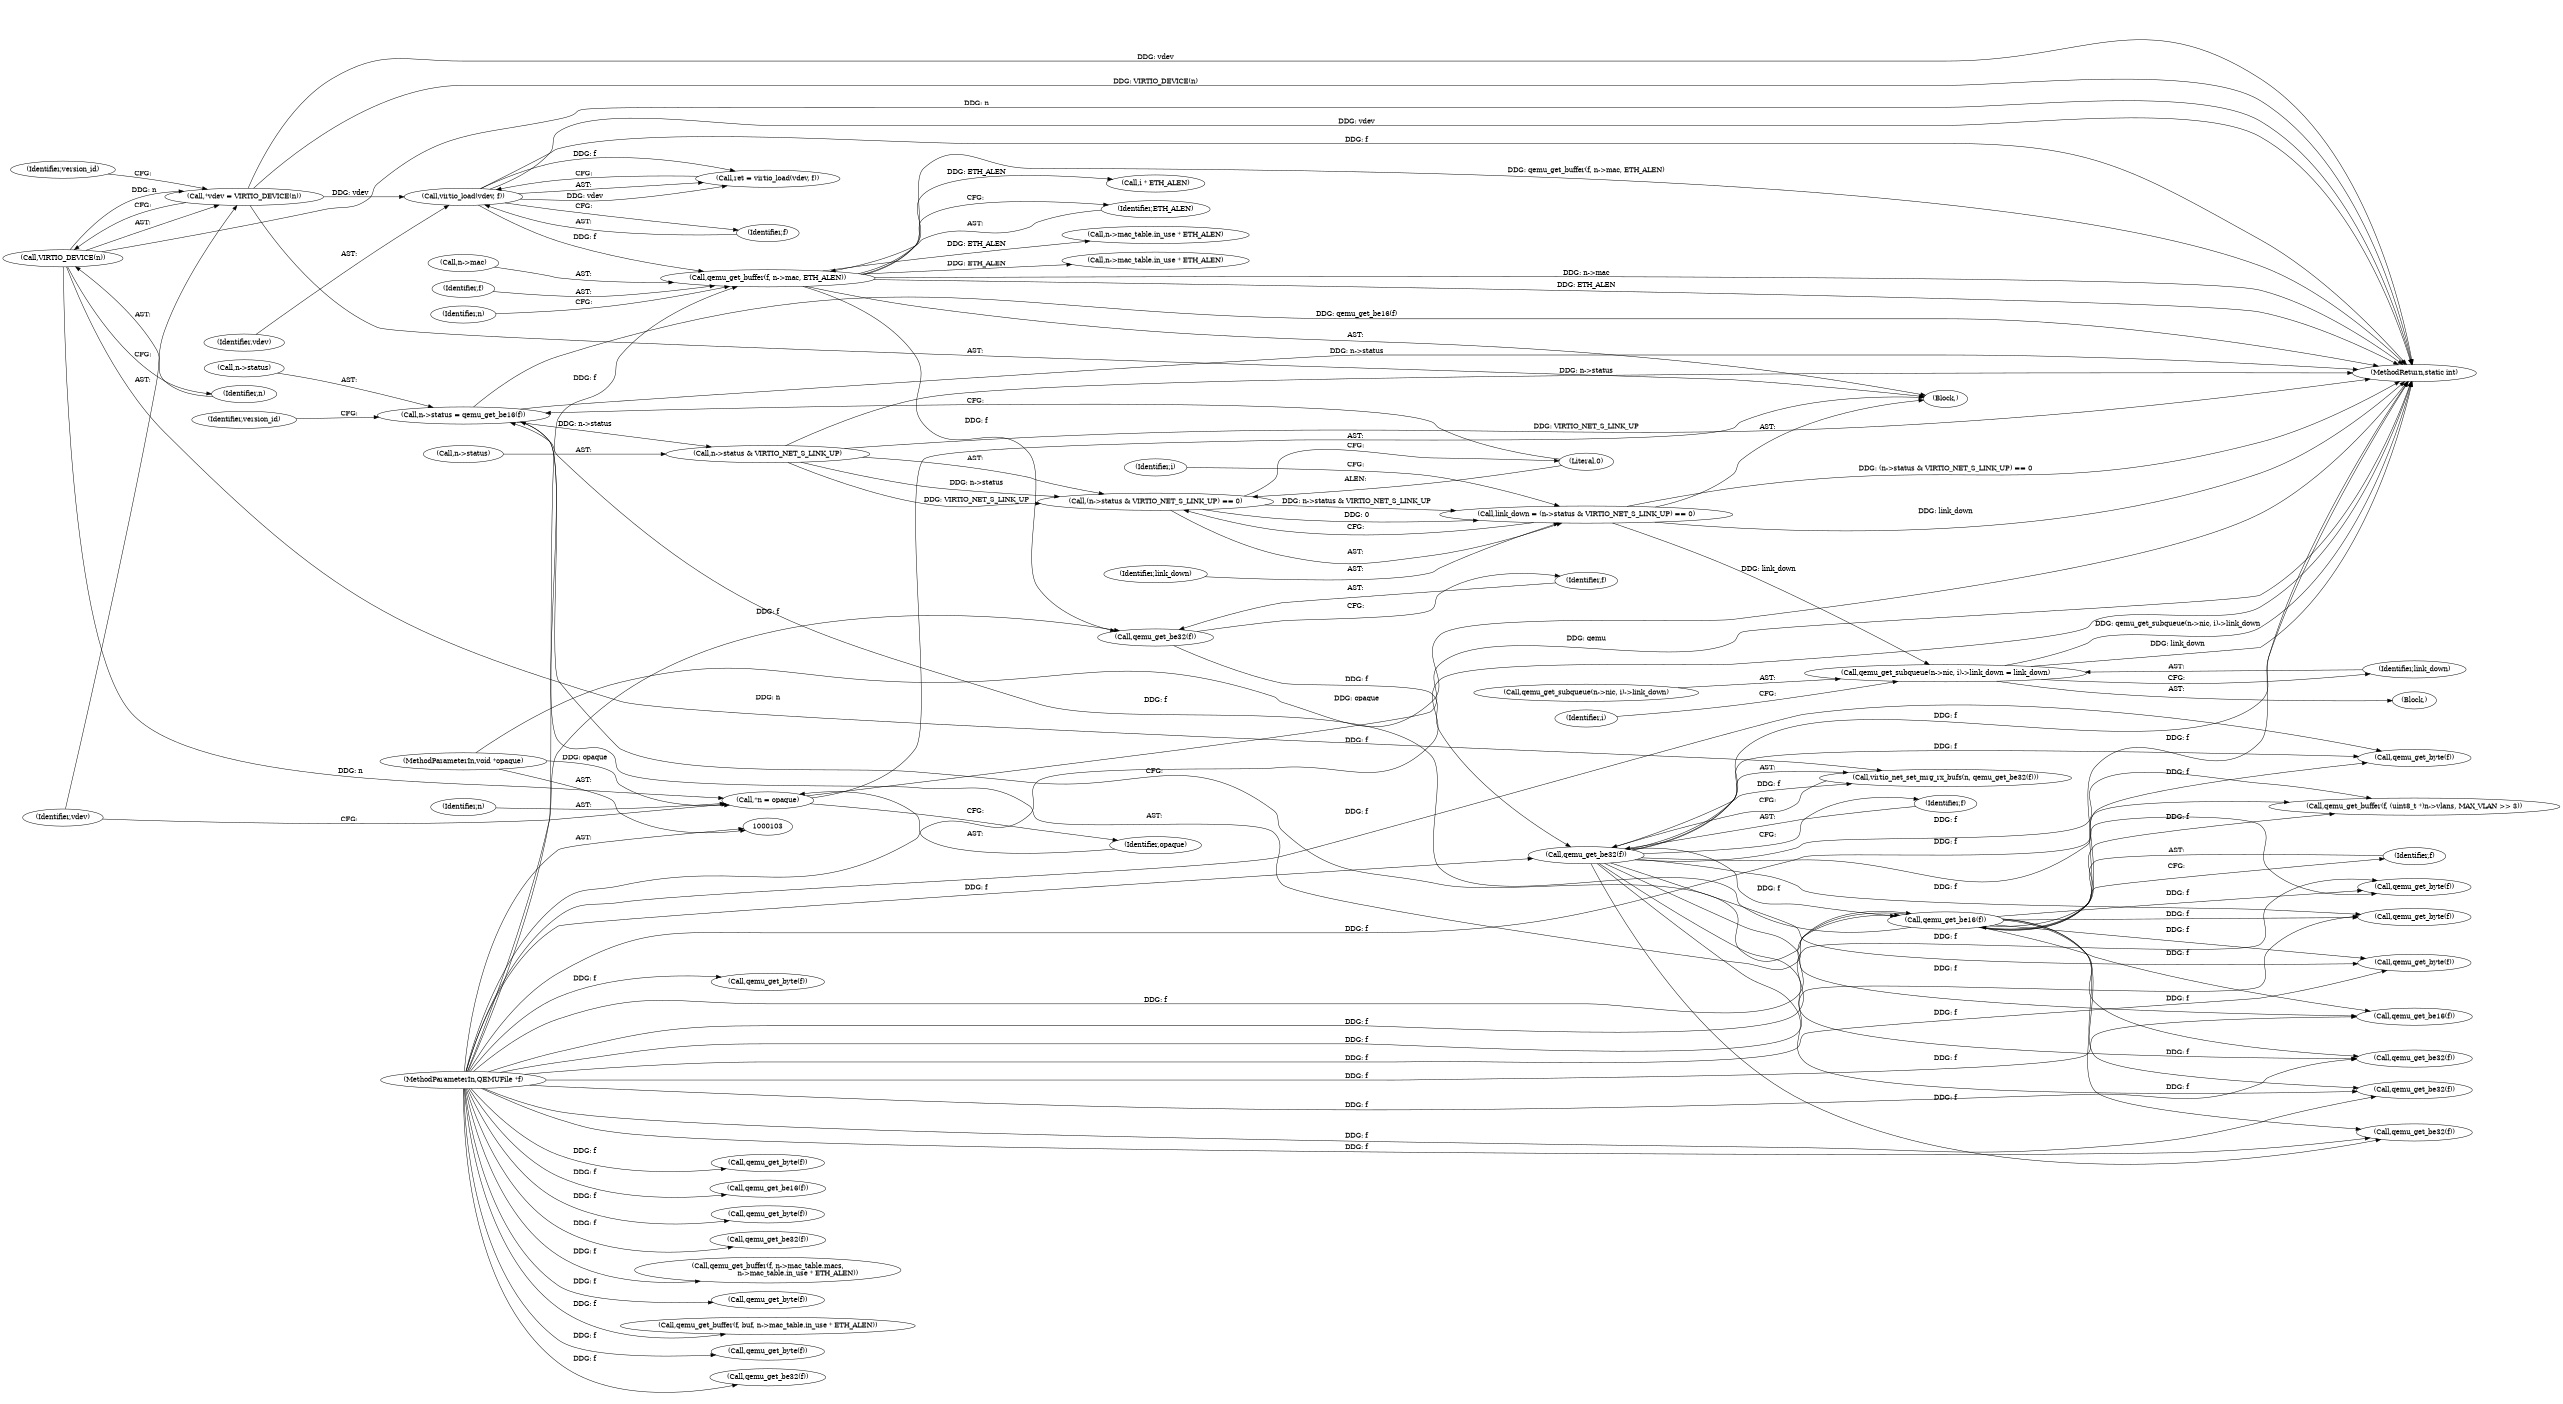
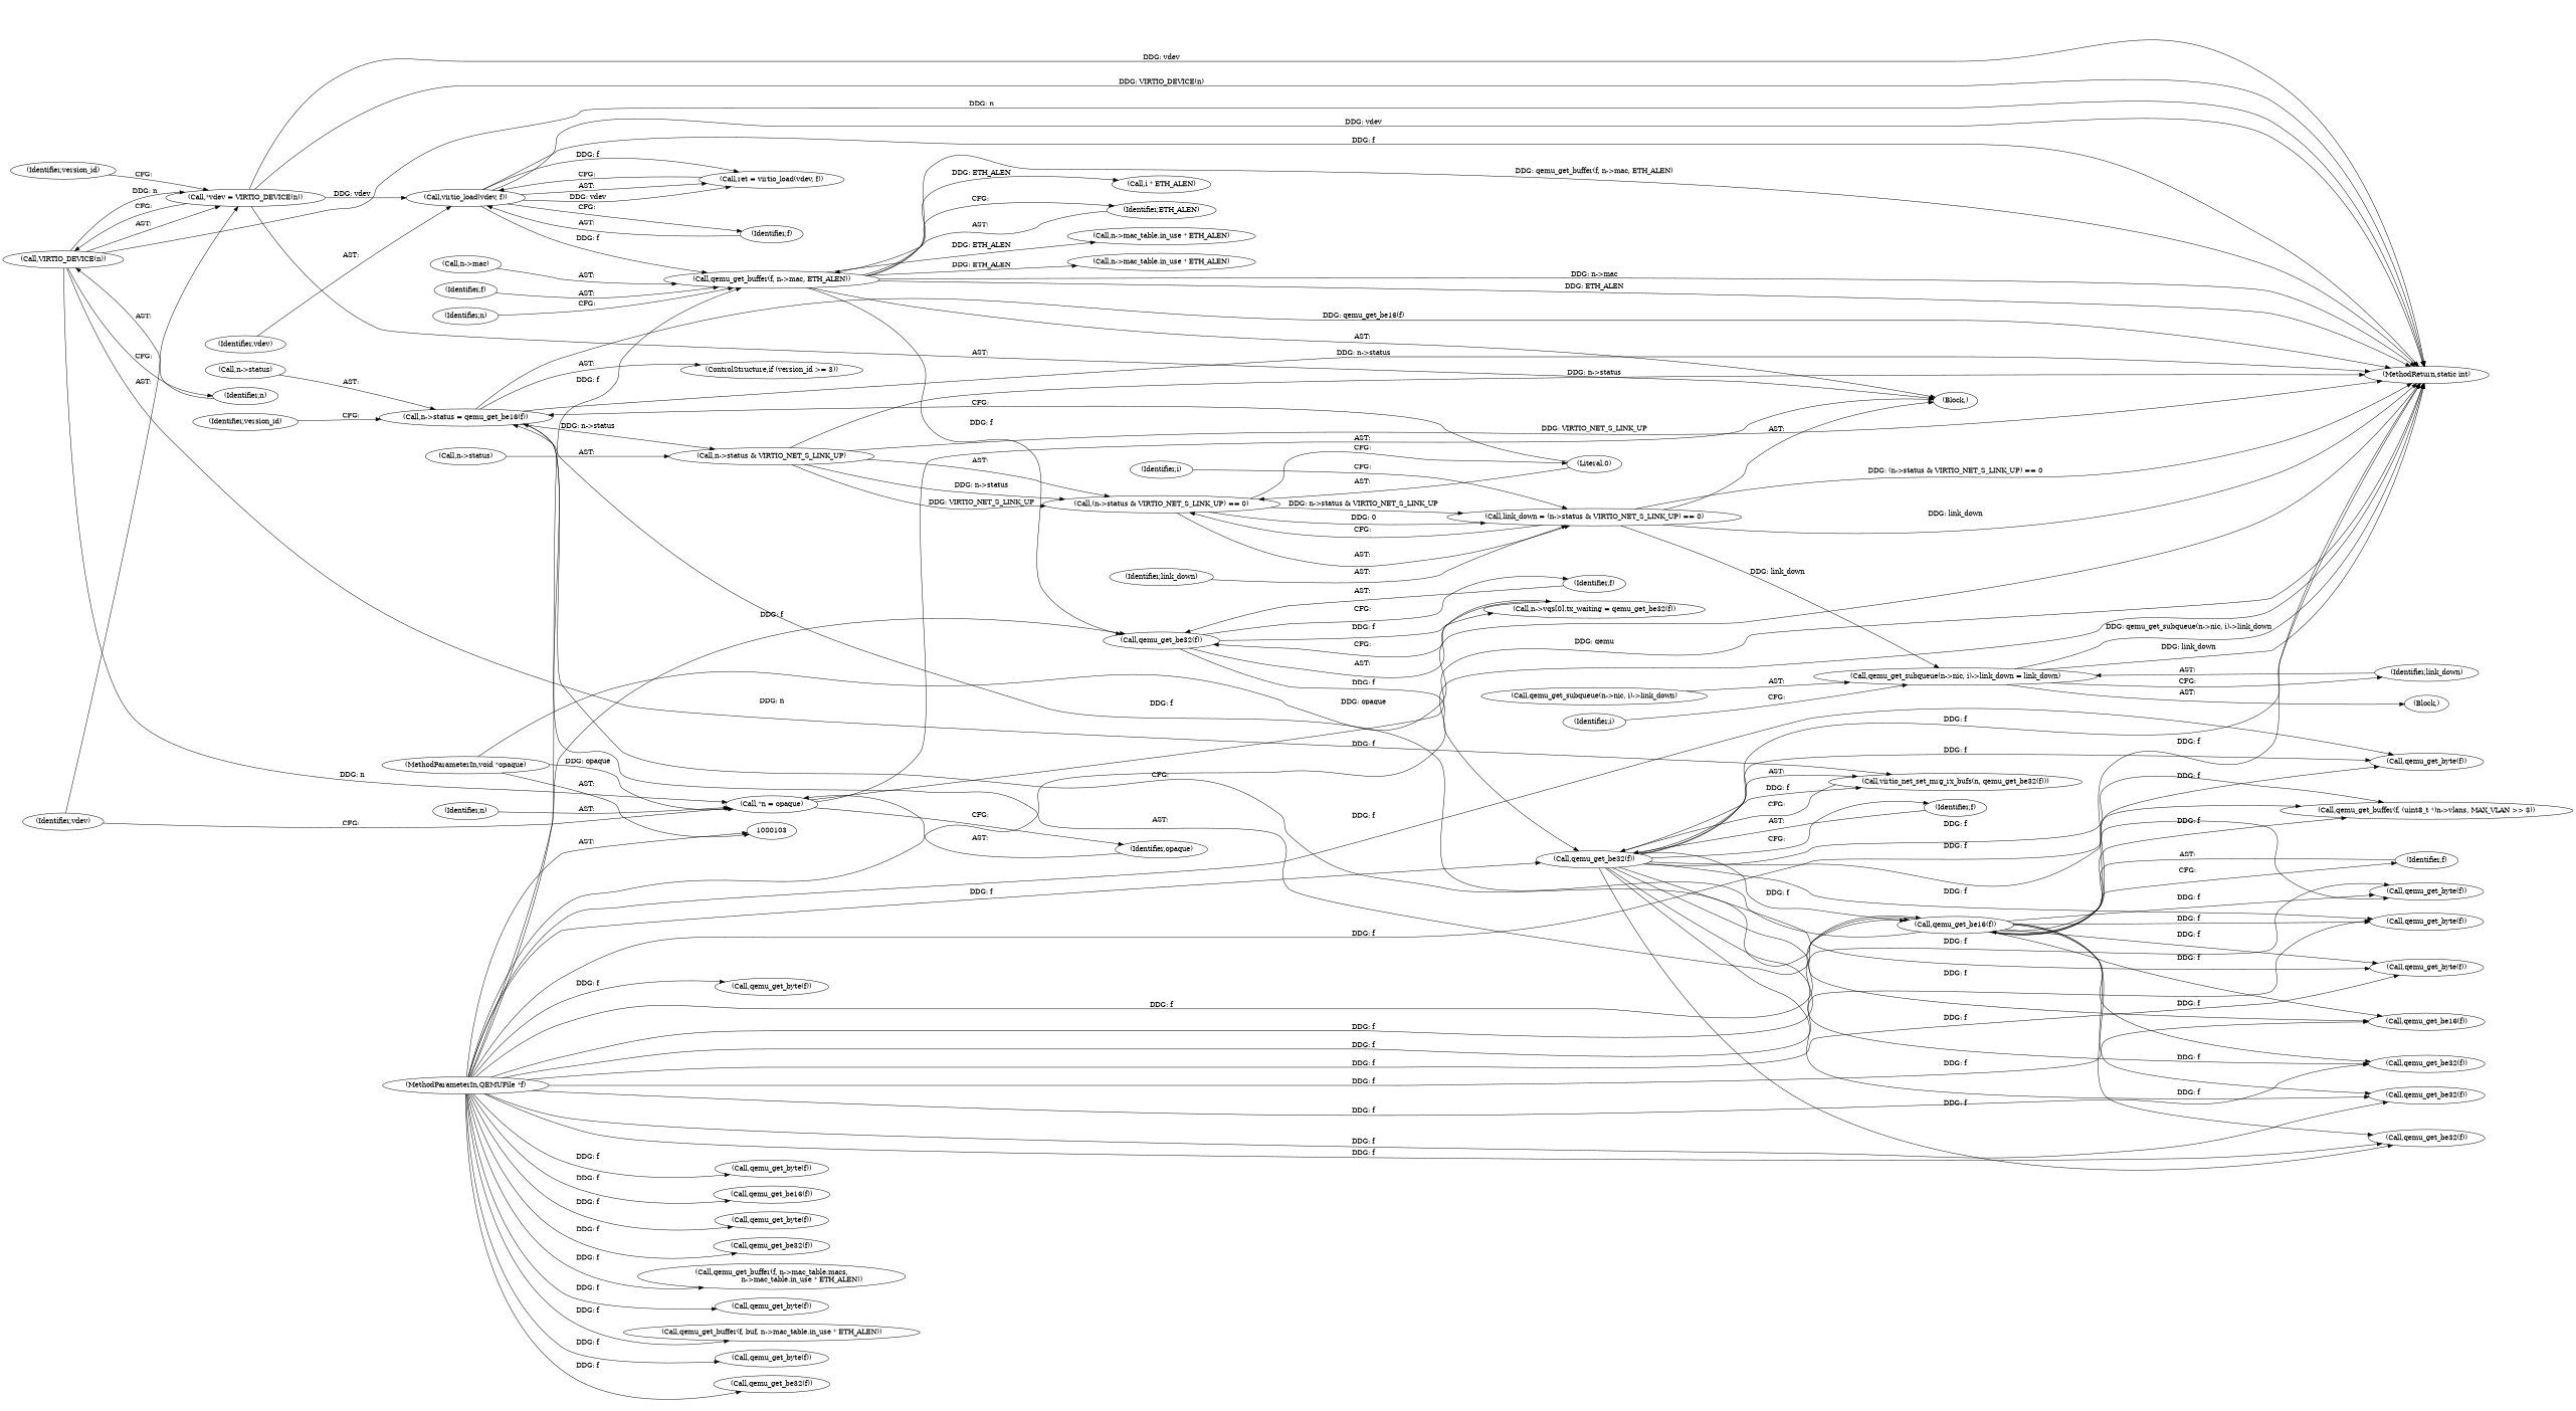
  digraph {
    rankdir=LR
    n1 [label="(Call,n->status = qemu_get_be16(f))"]
    n2 [label="(Call,qemu_get_be16(f))"]
    n3 [label="(Call,n->status & VIRTIO_NET_S_LINK_UP)"]
+   n4 [label="(ControlStructure,if (version_id >= 3))"]
    n5 [label="(MethodReturn,static int)"]
    n6 [label="(Call,qemu_get_byte(f))"]
    n7 [label="(Call,qemu_get_byte(f))"]
    n8 [label="(Call,qemu_get_byte(f))"]
    n9 [label="(Call,qemu_get_be16(f))"]
    n10 [label="(Identifier,f)"]
    n11 [label="(Call,qemu_get_be32(f))"]
    n12 [label="(Call,qemu_get_be32(f))"]
    n13 [label="(Call,qemu_get_be32(f))"]
    n14 [label="(Call,qemu_get_byte(f))"]
    n15 [label="(Call,qemu_get_buffer(f, (uint8_t *)n->vlans, MAX_VLAN >> 3))"]
    n16 [label="(Call,(n->status & VIRTIO_NET_S_LINK_UP) == 0)"]
    n17 [label="(Call,qemu_get_be32(f))"]
    n18 [label="(Call,virtio_net_set_mrg_rx_bufs(n, qemu_get_be32(f)))"]
    n19 [label="(Identifier,f)"]
    n20 [label="(Call,qemu_get_be32(f))"]
    n21 [label="(Identifier,f)"]
+   n22 [label="(Call,n->vqs[0].tx_waiting = qemu_get_be32(f))"]
    n23 [label="(Call,qemu_get_buffer(f, n->mac, ETH_ALEN))"]
    n24 [label="(Call,i * ETH_ALEN)"]
    n25 [label="(Identifier,ETH_ALEN)"]
    n26 [label="(Block,)"]
    n27 [label="(Call,n->mac_table.in_use * ETH_ALEN)"]
    n28 [label="(Call,n->mac_table.in_use * ETH_ALEN)"]
    n29 [label="(Call,virtio_load(vdev, f))"]
    n30 [label="(Identifier,f)"]
    n31 [label="(Call,ret = virtio_load(vdev, f))"]
    n32 [label="(Call,*vdev = VIRTIO_DEVICE(n))"]
    n33 [label="(Call,VIRTIO_DEVICE(n))"]
    n34 [label="(Identifier,n)"]
    n35 [label="(Call,*n = opaque)"]
    n36 [label="(Identifier,opaque)"]
    n37 [label="(MethodParameterIn,void *opaque)"]
    1000103
    n39 [label="(MethodParameterIn,QEMUFile *f)"]
    n40 [label="(Call,qemu_get_be32(f))"]
    n41 [label="(Call,qemu_get_byte(f))"]
    n42 [label="(Call,qemu_get_byte(f))"]
    n43 [label="(Call,qemu_get_be16(f))"]
    n44 [label="(Call,qemu_get_byte(f))"]
    n45 [label="(Call,qemu_get_be32(f))"]
    n46 [label="(Call,qemu_get_buffer(f, n->mac_table.macs,\n                            n->mac_table.in_use * ETH_ALEN))"]
    n47 [label="(Call,qemu_get_byte(f))"]
    n48 [label="(Call,qemu_get_buffer(f, buf, n->mac_table.in_use * ETH_ALEN))"]
    n49 [label="(Call,qemu_get_byte(f))"]
    n50 [label="(Call,link_down = (n->status & VIRTIO_NET_S_LINK_UP) == 0)"]
    n51 [label="(Literal,0)"]
    n52 [label="(Call,qemu_get_subqueue(n->nic, i)->link_down = link_down)"]
    n53 [label="(Block,)"]
    n54 [label="(Identifier,link_down)"]
    n55 [label="(Call,n->status)"]
    n56 [label="(Call,qemu_get_subqueue(n->nic, i)->link_down)"]
    n57 [label="(Identifier,n)"]
    n58 [label="(Call,n->mac)"]
    n59 [label="(Call,n->status)"]
    n60 [label="(Identifier,n)"]
    n61 [label="(Identifier,i)"]
    n62 [label="(Identifier,f)"]
    n63 [label="(Identifier,i)"]
    n64 [label="(Identifier,vdev)"]
    n65 [label="(Identifier,vdev)"]
    n66 [label="(Identifier,version_id)"]
    n67 [label="(Identifier,link_down)"]
    n68 [label="(Identifier,version_id)"]
    n1 -> n2 [label="CFG: "]
    n1 -> n3 [label="DDG: n->status"]
+   n1 -> n4 [label="AST: "]
    n1 -> n5 [label="DDG: qemu_get_be16(f)"]
    n1 -> n5 [label="DDG: n->status"]
    n2 -> n1 [label="AST: "]
    n2 -> n1 [label="DDG: f"]
    n2 -> n5 [label="DDG: f"]
    n2 -> n6 [label="DDG: f"]
    n2 -> n7 [label="DDG: f"]
    n2 -> n8 [label="DDG: f"]
    n2 -> n9 [label="DDG: f"]
    n2 -> n10 [label="CFG: "]
    n2 -> n11 [label="DDG: f"]
    n2 -> n12 [label="DDG: f"]
    n2 -> n13 [label="DDG: f"]
    n2 -> n14 [label="DDG: f"]
    n2 -> n15 [label="DDG: f"]
    n3 -> n5 [label="DDG: n->status"]
    n3 -> n5 [label="DDG: VIRTIO_NET_S_LINK_UP"]
    n3 -> n16 [label="AST: "]
    n3 -> n16 [label="DDG: n->status"]
    n3 -> n16 [label="DDG: VIRTIO_NET_S_LINK_UP"]
    n10 -> n2 [label="AST: "]
    n16 -> n50 [label="AST: "]
    n16 -> n50 [label="DDG: n->status & VIRTIO_NET_S_LINK_UP"]
    n16 -> n50 [label="DDG: 0"]
    n16 -> n51 [label="CFG: "]
    n17 -> n2 [label="DDG: f"]
    n17 -> n5 [label="DDG: f"]
    n17 -> n6 [label="DDG: f"]
    n17 -> n7 [label="DDG: f"]
    n17 -> n8 [label="DDG: f"]
    n17 -> n9 [label="DDG: f"]
    n17 -> n11 [label="DDG: f"]
    n17 -> n12 [label="DDG: f"]
    n17 -> n13 [label="DDG: f"]
    n17 -> n14 [label="DDG: f"]
    n17 -> n15 [label="DDG: f"]
    n17 -> n18 [label="AST: "]
    n17 -> n18 [label="DDG: f"]
    n17 -> n19 [label="CFG: "]
    n18 -> n17 [label="CFG: "]
    n19 -> n17 [label="AST: "]
    n20 -> n17 [label="DDG: f"]
    n20 -> n21 [label="CFG: "]
+   n20 -> n22 [label="AST: "]
+   n20 -> n22 [label="DDG: f"]
    n21 -> n20 [label="AST: "]
+   n22 -> n20 [label="CFG: "]
    n23 -> n5 [label="DDG: qemu_get_buffer(f, n->mac, ETH_ALEN)"]
    n23 -> n5 [label="DDG: n->mac"]
    n23 -> n5 [label="DDG: ETH_ALEN"]
    n23 -> n20 [label="DDG: f"]
    n23 -> n24 [label="DDG: ETH_ALEN"]
    n23 -> n25 [label="CFG: "]
    n23 -> n26 [label="AST: "]
    n23 -> n27 [label="DDG: ETH_ALEN"]
    n23 -> n28 [label="DDG: ETH_ALEN"]
    n25 -> n23 [label="AST: "]
    n29 -> n5 [label="DDG: vdev"]
    n29 -> n5 [label="DDG: f"]
    n29 -> n23 [label="DDG: f"]
    n29 -> n30 [label="CFG: "]
    n29 -> n31 [label="AST: "]
    n29 -> n31 [label="DDG: vdev"]
    n29 -> n31 [label="DDG: f"]
    n30 -> n29 [label="AST: "]
    n31 -> n29 [label="CFG: "]
    n32 -> n5 [label="DDG: vdev"]
    n32 -> n5 [label="DDG: VIRTIO_DEVICE(n)"]
    n32 -> n26 [label="AST: "]
    n32 -> n29 [label="DDG: vdev"]
    n32 -> n33 [label="CFG: "]
    n33 -> n5 [label="DDG: n"]
    n33 -> n18 [label="DDG: n"]
    n33 -> n32 [label="AST: "]
    n33 -> n32 [label="DDG: n"]
    n33 -> n34 [label="CFG: "]
    n33 -> n35 [label="DDG: n"]
    n34 -> n33 [label="AST: "]
    n35 -> n5 [label="DDG: qemu"]
    n35 -> n26 [label="AST: "]
    n35 -> n36 [label="CFG: "]
    n36 -> n35 [label="AST: "]
    n37 -> n5 [label="DDG: opaque"]
    n37 -> n35 [label="DDG: opaque"]
    n37 -> 1000103 [label="AST: "]
    n39 -> n2 [label="DDG: f"]
    n39 -> n5 [label="DDG: f"]
    n39 -> n6 [label="DDG: f"]
    n39 -> n7 [label="DDG: f"]
    n39 -> n8 [label="DDG: f"]
    n39 -> n9 [label="DDG: f"]
    n39 -> n11 [label="DDG: f"]
    n39 -> n12 [label="DDG: f"]
    n39 -> n13 [label="DDG: f"]
    n39 -> n14 [label="DDG: f"]
    n39 -> n15 [label="DDG: f"]
    n39 -> n17 [label="DDG: f"]
    n39 -> n20 [label="DDG: f"]
    n39 -> n23 [label="DDG: f"]
    n39 -> 1000103 [label="AST: "]
    n39 -> n40 [label="DDG: f"]
    n39 -> n41 [label="DDG: f"]
    n39 -> n42 [label="DDG: f"]
    n39 -> n43 [label="DDG: f"]
    n39 -> n44 [label="DDG: f"]
    n39 -> n45 [label="DDG: f"]
    n39 -> n46 [label="DDG: f"]
    n39 -> n47 [label="DDG: f"]
    n39 -> n48 [label="DDG: f"]
    n39 -> n49 [label="DDG: f"]
    n50 -> n5 [label="DDG: (n->status & VIRTIO_NET_S_LINK_UP) == 0"]
    n50 -> n5 [label="DDG: link_down"]
    n50 -> n16 [label="CFG: "]
    n50 -> n26 [label="AST: "]
    n50 -> n52 [label="DDG: link_down"]
    n51 -> n1 [label="CFG: "]
-   n51 -> n16 [label="ALEN: "]
+   n51 -> n16 [label="AST: "]
    n52 -> n5 [label="DDG: qemu_get_subqueue(n->nic, i)->link_down"]
    n52 -> n5 [label="DDG: link_down"]
    n52 -> n53 [label="AST: "]
    n52 -> n54 [label="CFG: "]
    n54 -> n52 [label="AST: "]
    n55 -> n1 [label="AST: "]
    n56 -> n52 [label="AST: "]
    n57 -> n23 [label="CFG: "]
    n58 -> n23 [label="AST: "]
    n59 -> n3 [label="AST: "]
    n60 -> n35 [label="AST: "]
    n61 -> n50 [label="CFG: "]
    n62 -> n23 [label="AST: "]
    n63 -> n52 [label="CFG: "]
    n64 -> n29 [label="AST: "]
    n65 -> n32 [label="AST: "]
    n65 -> n35 [label="CFG: "]
    n66 -> n1 [label="CFG: "]
    n67 -> n50 [label="AST: "]
    n68 -> n32 [label="CFG: "]
  }
